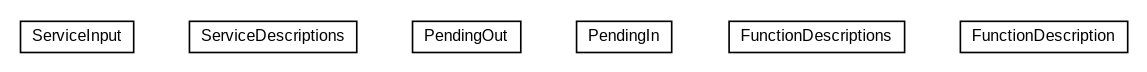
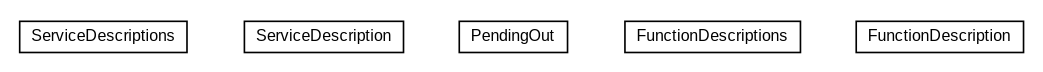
  digraph {
    nodesep=0.25
    ranksep=0.5
    node [fontcolor=black fontname=arial fontsize=10.0 shape=plaintext]
-   n1 [label=<<table title="context.arch.service.helper.ServiceInput" border="0" cellborder="1" cellspacing="0" cellpadding="2" port="p" href="./ServiceInput.html"> 		<tr><td><table border="0" cellspacing="0" cellpadding="1"> <tr><td align="center" balign="center"> ServiceInput </td></tr> 		</table></td></tr> 		</table>>]
    n2 [label=<<table title="context.arch.service.helper.ServiceDescriptions" border="0" cellborder="1" cellspacing="0" cellpadding="2" port="p" href="./ServiceDescriptions.html"> 		<tr><td><table border="0" cellspacing="0" cellpadding="1"> <tr><td align="center" balign="center"> ServiceDescriptions </td></tr> 		</table></td></tr> 		</table>>]
+   n3 [label=<<table title="context.arch.service.helper.ServiceDescription" border="0" cellborder="1" cellspacing="0" cellpadding="2" port="p" href="./ServiceDescription.html"> 		<tr><td><table border="0" cellspacing="0" cellpadding="1"> <tr><td align="center" balign="center"> ServiceDescription </td></tr> 		</table></td></tr> 		</table>>]
    n4 [label=<<table title="context.arch.service.helper.PendingOut" border="0" cellborder="1" cellspacing="0" cellpadding="2" port="p" href="./PendingOut.html"> 		<tr><td><table border="0" cellspacing="0" cellpadding="1"> <tr><td align="center" balign="center"> PendingOut </td></tr> 		</table></td></tr> 		</table>>]
-   n5 [label=<<table title="context.arch.service.helper.PendingIn" border="0" cellborder="1" cellspacing="0" cellpadding="2" port="p" href="./PendingIn.html"> 		<tr><td><table border="0" cellspacing="0" cellpadding="1"> <tr><td align="center" balign="center"> PendingIn </td></tr> 		</table></td></tr> 		</table>>]
    n6 [label=<<table title="context.arch.service.helper.FunctionDescriptions" border="0" cellborder="1" cellspacing="0" cellpadding="2" port="p" href="./FunctionDescriptions.html"> 		<tr><td><table border="0" cellspacing="0" cellpadding="1"> <tr><td align="center" balign="center"> FunctionDescriptions </td></tr> 		</table></td></tr> 		</table>>]
    n7 [label=<<table title="context.arch.service.helper.FunctionDescription" border="0" cellborder="1" cellspacing="0" cellpadding="2" port="p" href="./FunctionDescription.html"> 		<tr><td><table border="0" cellspacing="0" cellpadding="1"> <tr><td align="center" balign="center"> FunctionDescription </td></tr> 		</table></td></tr> 		</table>>]
  }
